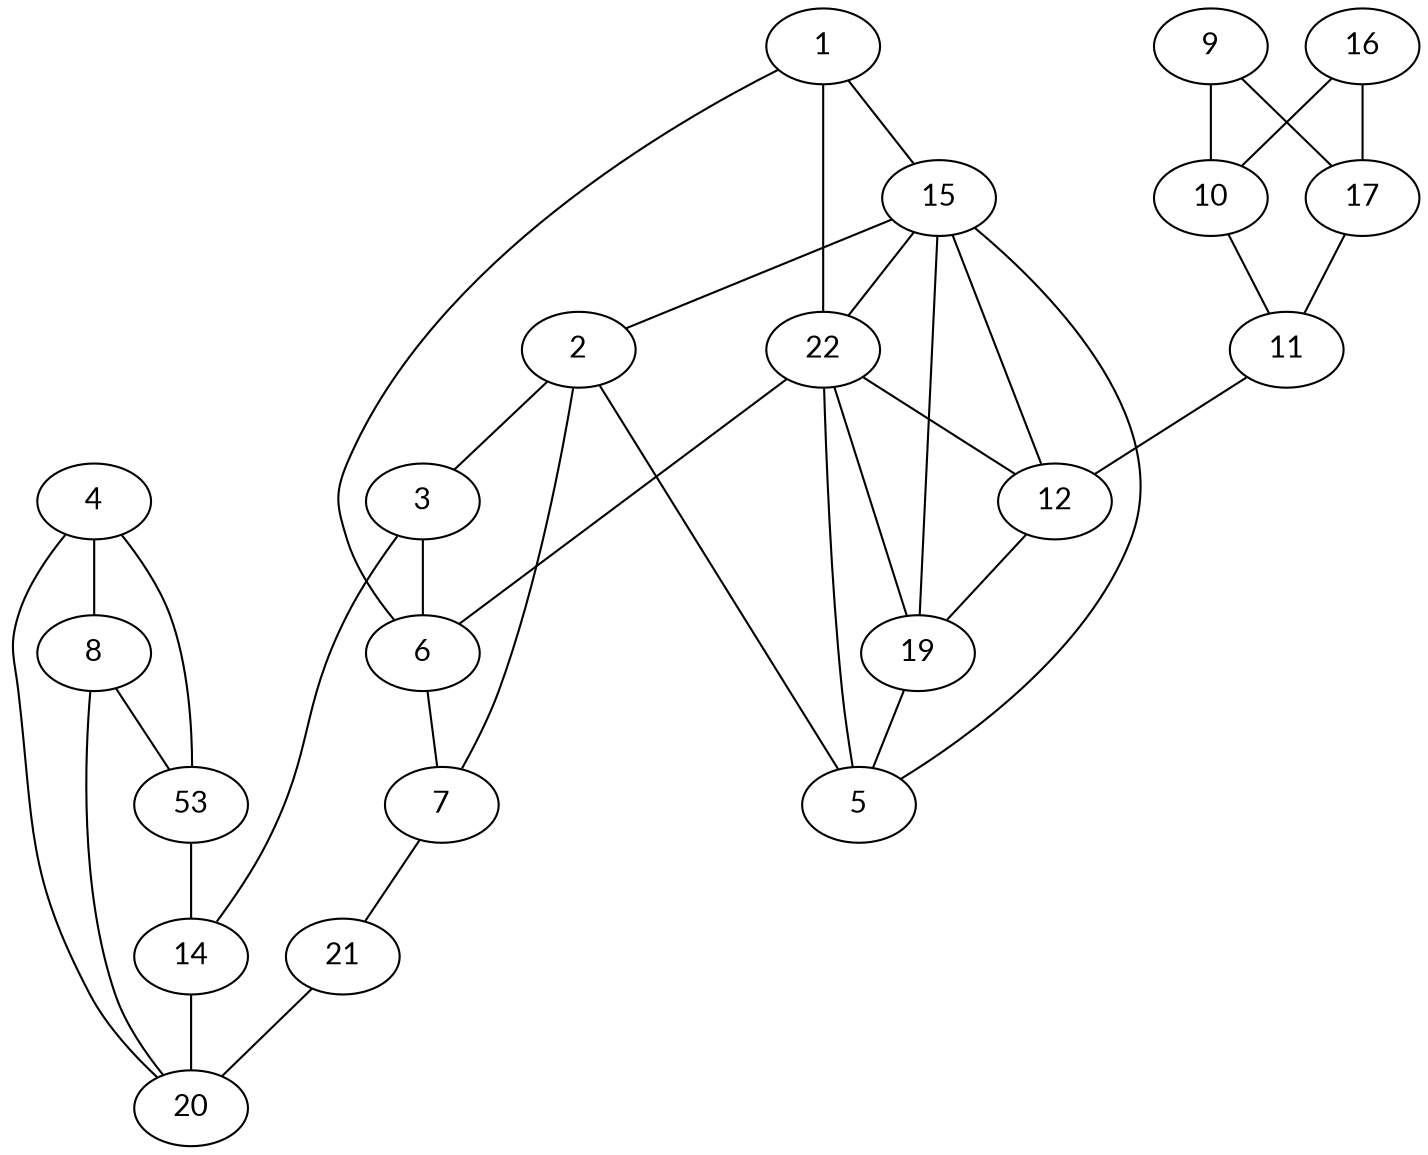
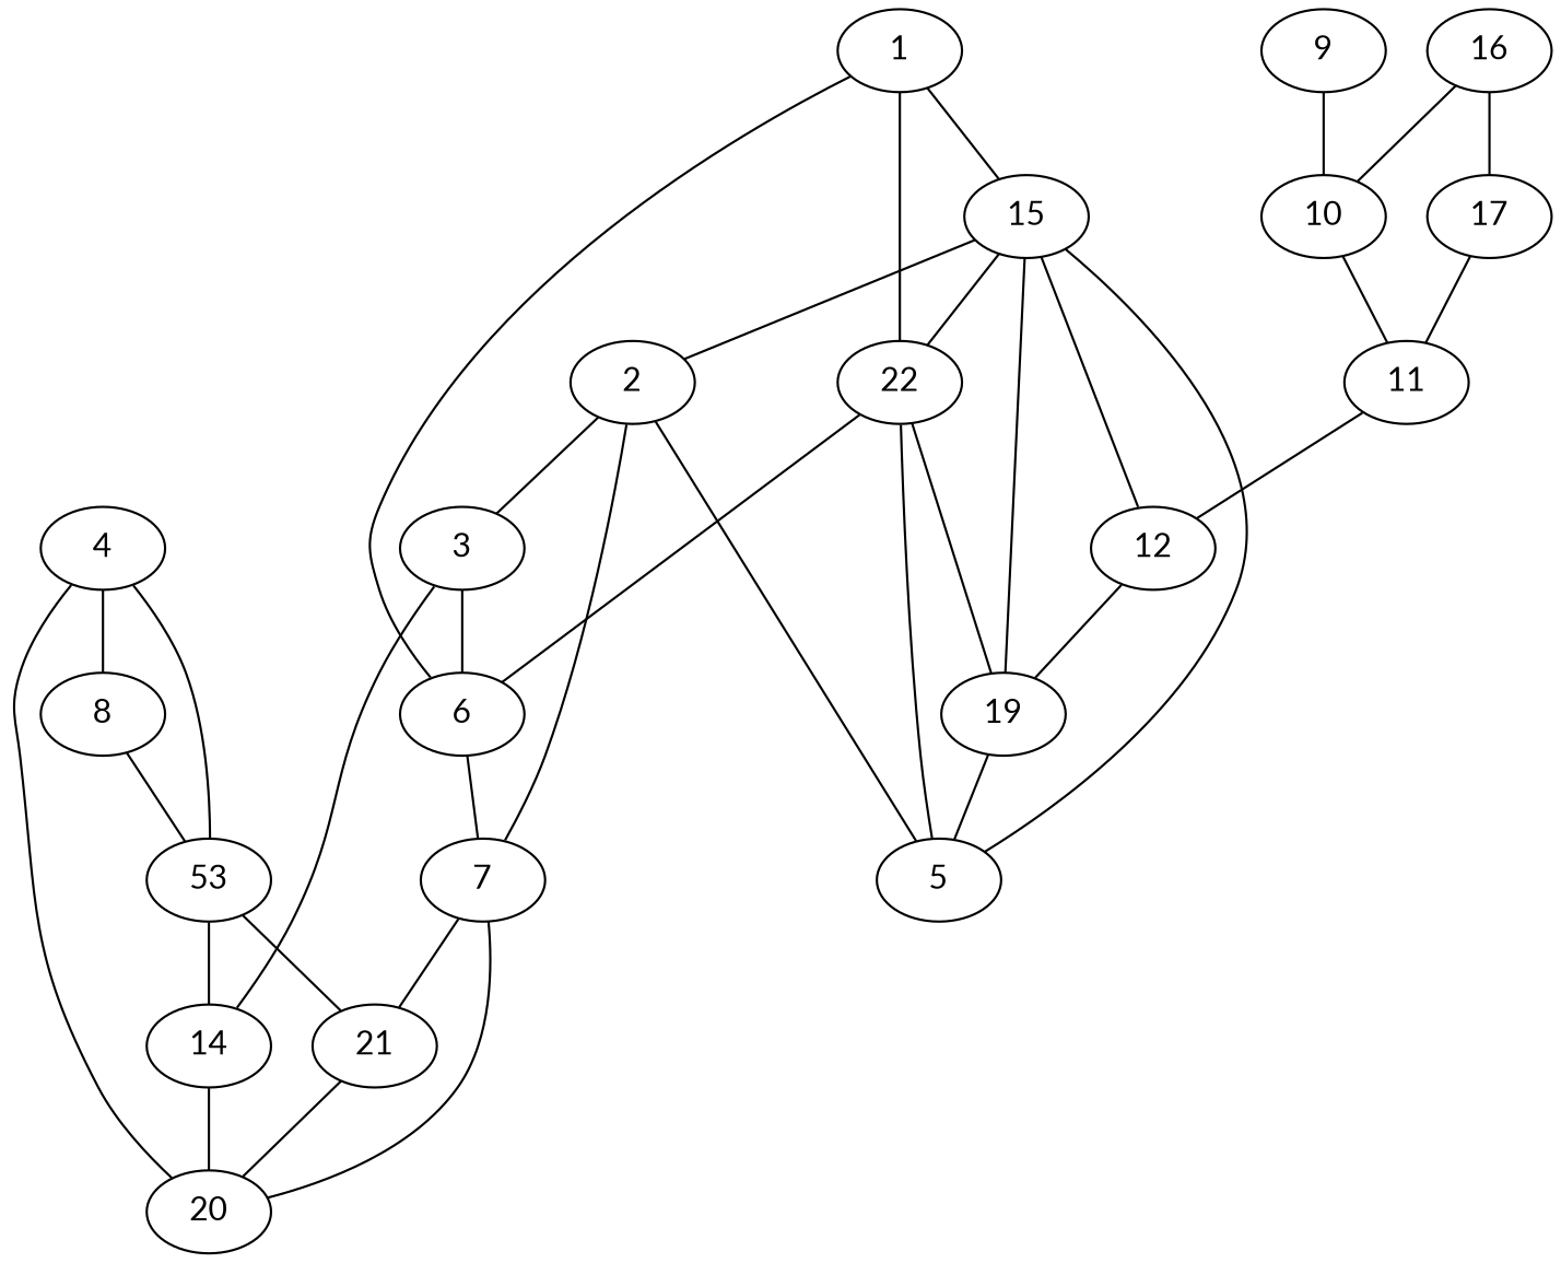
  graph {
    fontname=Lato
    node [aaLength=6 fontname=Lato sequence=EKI type=1]
    edge [distance0=9.0 fontname=Lato frequency=1 type0=2]
    1 [aaLength=3 type=0]
    15 [sequence=TCVETV]
    6 [aaLength=3 sequence=ERQ type=0]
    22 [sequence=TCVETV]
    2 [aaLength=3 sequence=ERQ type=0]
    7 [aaLength=7 sequence=EQISIIE type=0]
    12 [sequence=KGSIDV]
    3 [aaLength=8 sequence=MEQISIIE type=0]
    5 [aaLength=3 type=0]
    21 [aaLength=7 sequence=PFQVVYD]
    19 [sequence=KGSIDV]
    14 [aaLength=7 sequence=PFQVVYD]
    20 [aaLength=7 sequence=PLYVFSP]
    4 [aaLength=15 sequence=ELRKRWIHQLKNVIR type=0]
    8 [aaLength=15 sequence=ELRKRWIHQLKNVIR type=0]
    n16 [label=53 sequence=LYVFSP]
    9 [aaLength=8 sequence=ESIFLKRS]
    10 [aaLength=8 sequence=KKRLFLLT]
    17 [aaLength=8 sequence=KKRLFLLT]
    11 [aaLength=5 sequence=LSYYK]
    16 [aaLength=8 sequence=ESIFLKRS]
    1 -- 15 [distance0=20.33963]
    1 -- 6 [distance0=17.02287 type0=1]
    1 -- 22 [distance0=20.33963 type0=3]
    15 -- 22 [distance0=0.0 type0=1]
    15 -- 2 [distance0=8.0 type0=4]
    6 -- 7 [distance0=16.02154 distance1=11.0 frequency=2 type0=1 type1=4]
    22 -- 6 [distance0=8.0 type0=4]
-   22 -- 12
    2 -- 7 [distance0=22.49995 type0=3]
    2 -- 3 [distance0=17.19369 distance1=10.0 frequency=2 type1=4]
    2 -- 5 [distance0=17.04628 type0=1]
    7 -- 21 [distance0=4.0 type0=4]
    12 -- 15 [distance1=3.0 frequency=2 type1=4]
    12 -- 19 [distance0=0.0 type0=1]
    3 -- 6 [distance0=20.62626 type0=3]
    3 -- 14 [distance0=4.0 type0=4]
    5 -- 15 [distance0=20.50894]
    5 -- 22 [distance0=20.50894 distance1=0.0 frequency=2 type0=3 type1=5]
    21 -- 20 [distance1=2.0 frequency=2 type1=4]
    19 -- 15
    19 -- 22 [type0=3]
    19 -- 5 [distance0=0.0 type0=5]
    14 -- 20
    4 -- 20 [distance0=27.19764 type0=3]
    4 -- 8 [distance0=5.474131 type0=1]
    4 -- n16 [distance0=26.8833]
-   8 -- 20 [distance0=27.27065 type0=3]
+   7 -- 20 [distance0=27.27065 type0=3]
    8 -- n16 [distance0=26.95716]
+   n16 -- 21 [distance0=10.0 type0=3]
    n16 -- 14 [distance0=10.0]
    9 -- 10 [distance0=19.0 distance1=11.0 frequency=2 type1=4]
-   9 -- 17 [distance0=19.0 type0=3]
    10 -- 11 [distance0=11.0 distance1=3.0 frequency=2 type1=4]
    17 -- 11 [distance0=11.0]
    11 -- 12 [distance0=11.0 type0=4]
    16 -- 10 [distance0=19.0]
    16 -- 17 [distance0=19.0 distance1=11.0 frequency=2 type0=3 type1=4]
  }
